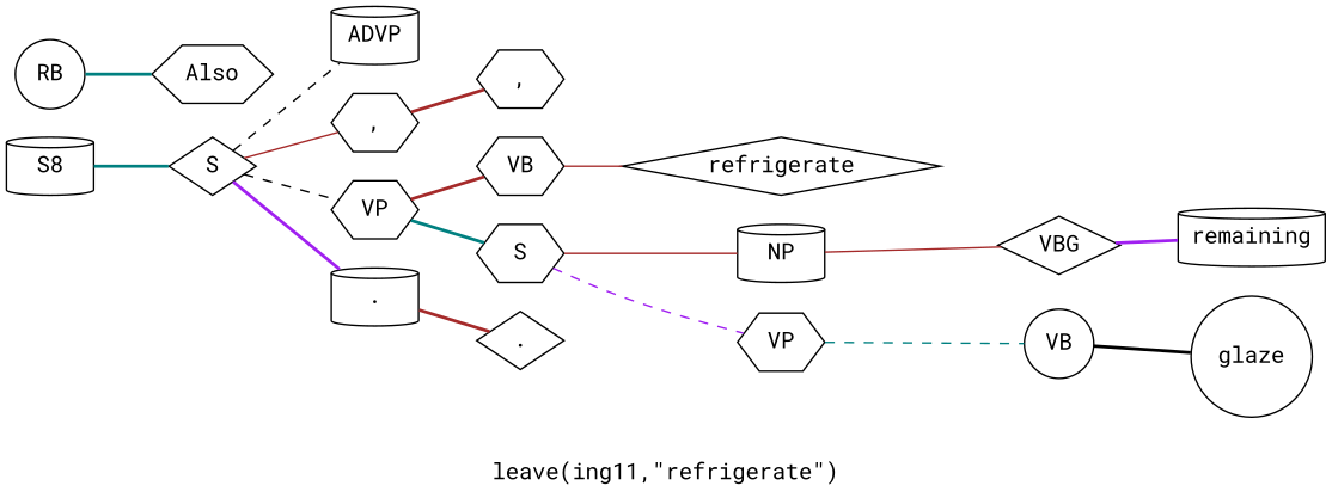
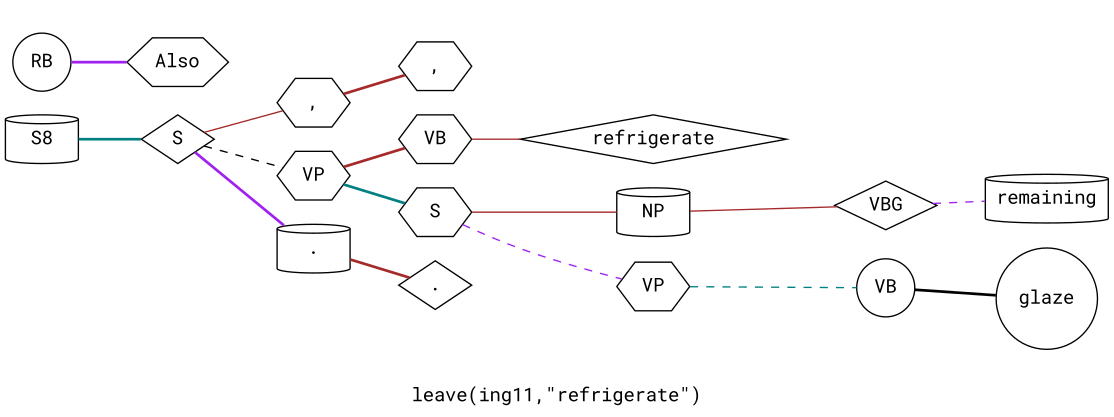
  graph {
    fontname="Roboto Mono"
    label="leave(ing11,\"refrigerate\")"
    rankdir=LR
    node [fontname="Roboto Mono" shape=hexagon]
    edge [color=brown fontname="Roboto Mono" style=bold]
    n1 [label=S8 shape=cylinder]
    n2 [label=S shape=diamond]
-   n3 [label=ADVP shape=cylinder]
    n4 [label=","]
    n5 [label=VP]
    n6 [label="." shape=cylinder]
    n7 [label=","]
    n8 [label=VB]
    n9 [label=S]
    n10 [label="." shape=diamond]
    n11 [label=RB shape=circle]
    n12 [label=Also]
    n13 [label=refrigerate shape=diamond]
    n14 [label=NP shape=cylinder]
    n15 [label=VP]
    n16 [label=VBG shape=diamond]
    n17 [label=VB shape=circle]
    n18 [label=remaining shape=cylinder]
    n19 [label=glaze shape=circle]
    n1 -- n2 [color=teal]
-   n2 -- n3 [color=black style=dashed]
    n2 -- n4 [style=solid]
    n2 -- n5 [color=black style=dashed]
    n2 -- n6 [color=purple]
    n4 -- n7
    n5 -- n8
    n5 -- n9 [color=teal]
    n6 -- n10
    n8 -- n13 [style=solid]
    n9 -- n14 [style=solid]
    n9 -- n15 [color=purple style=dashed]
-   n11 -- n12 [color=teal]
+   n11 -- n12 [color=purple]
    n14 -- n16 [style=solid]
    n15 -- n17 [color=teal style=dashed]
-   n16 -- n18 [color=purple]
+   n16 -- n18 [color=purple style=dashed]
    n17 -- n19 [color=black]
  }
